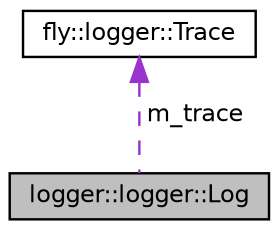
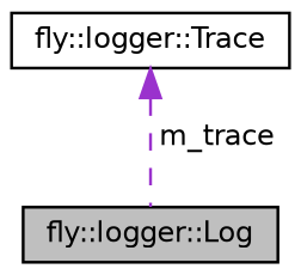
  digraph {
    node [color=black fontname=Helvetica fontsize=10 shape=record style=filled]
-   n1 [fillcolor=grey75 fontcolor=black height=0.2 label="logger::logger::Log" width=0.4]
+   n1 [fillcolor=grey75 fontcolor=black height=0.2 label="fly::logger::Log" width=0.4]
    n2 [fillcolor=white height=0.2 label="fly::logger::Trace" width=0.4]
    n2 -> n1 [color=darkorchid3 dir=back fontname=Helvetica fontsize=10 label=" m_trace" labelfontname=Helvetica labelfontsize=10 style=dashed]
  }
